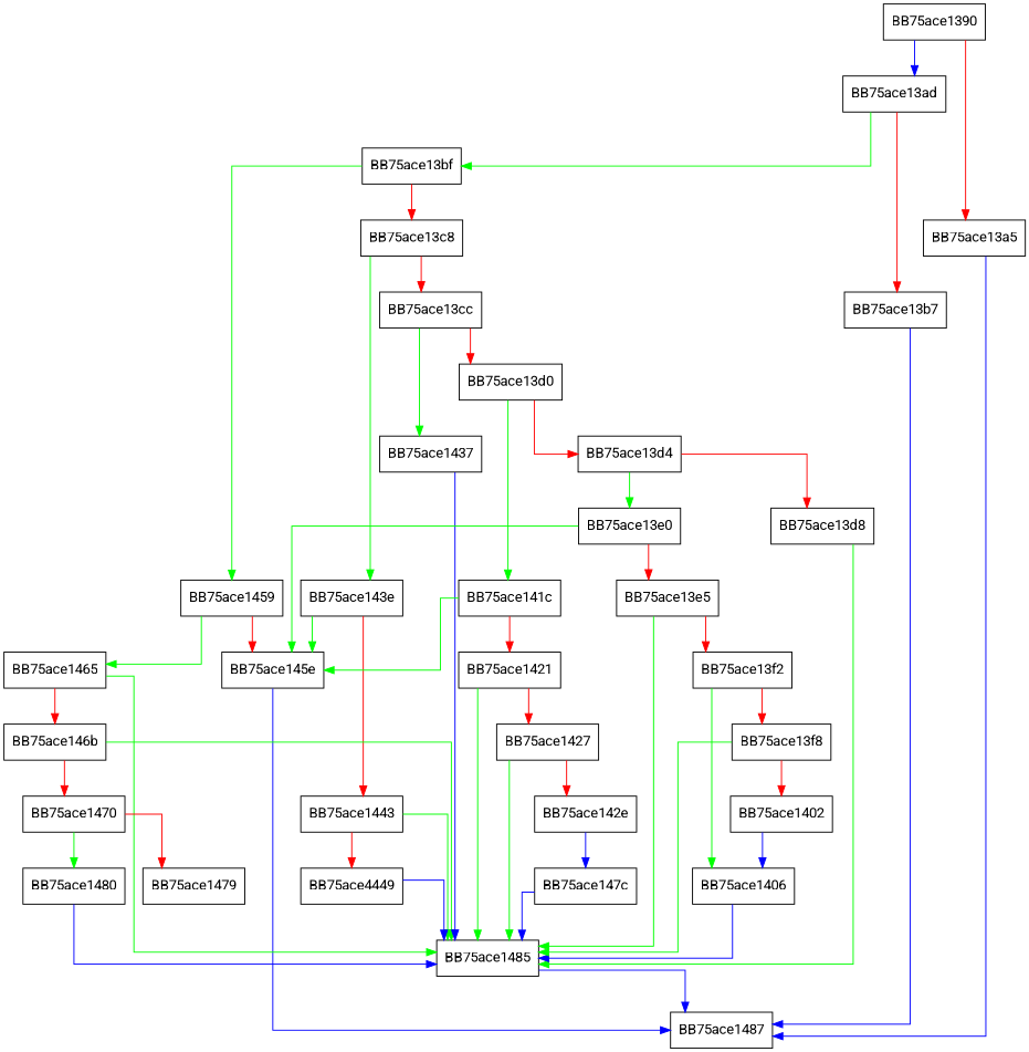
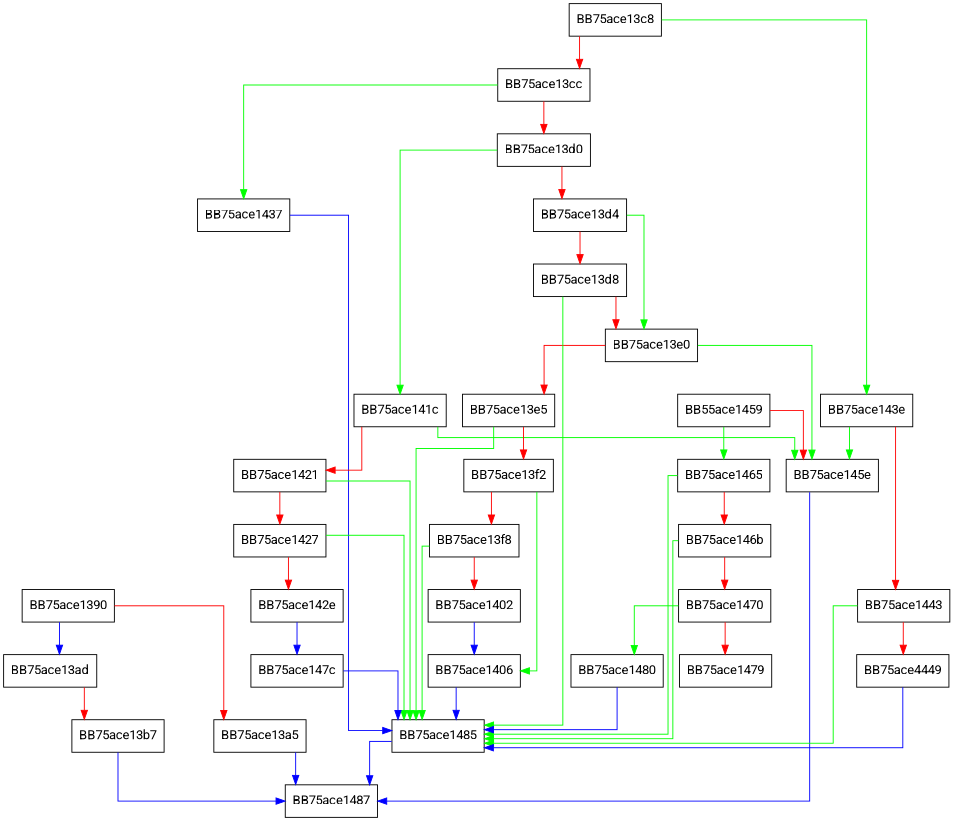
  digraph {
    fontname=Roboto
    splines=ortho
    node [fontname=Roboto shape=box]
    edge [color=red fontname=Roboto]
    BB75ace1390
    BB75ace13ad
    BB75ace13a5
-   BB75ace13bf
    BB75ace13b7
    BB75ace1487
-   BB75ace1459
+   BB75ace1459 [label=BB55ace1459]
    BB75ace13c8
    BB75ace145e
    BB75ace1465
    BB75ace143e
    BB75ace13cc
    BB75ace1485
    BB75ace146b
    BB75ace1443
    BB75ace1437
    BB75ace13d0
    n18 [label=BB75ace4449]
    BB75ace141c
    BB75ace13d4
    BB75ace1421
    BB75ace13e0
    BB75ace13d8
    BB75ace1427
    BB75ace13e5
    BB75ace13f2
    BB75ace1406
    BB75ace13f8
    BB75ace1402
    BB75ace142e
    BB75ace147c
    BB75ace1470
    BB75ace1480
    BB75ace1479
    BB75ace1390 -> BB75ace13ad [color=blue]
    BB75ace1390 -> BB75ace13a5
-   BB75ace13ad -> BB75ace13bf [color=green]
    BB75ace13ad -> BB75ace13b7
    BB75ace13a5 -> BB75ace1487 [color=blue]
-   BB75ace13bf -> BB75ace1459 [color=green]
-   BB75ace13bf -> BB75ace13c8
    BB75ace13b7 -> BB75ace1487 [color=blue]
    BB75ace1459 -> BB75ace145e
    BB75ace1459 -> BB75ace1465 [color=green]
    BB75ace13c8 -> BB75ace143e [color=green]
    BB75ace13c8 -> BB75ace13cc
    BB75ace145e -> BB75ace1487 [color=blue]
    BB75ace1465 -> BB75ace1485 [color=green]
    BB75ace1465 -> BB75ace146b
    BB75ace143e -> BB75ace145e [color=green]
    BB75ace143e -> BB75ace1443
    BB75ace13cc -> BB75ace1437 [color=green]
    BB75ace13cc -> BB75ace13d0
    BB75ace1485 -> BB75ace1487 [color=blue]
    BB75ace146b -> BB75ace1485 [color=green]
    BB75ace146b -> BB75ace1470
    BB75ace1443 -> BB75ace1485 [color=green]
    BB75ace1443 -> n18
    BB75ace1437 -> BB75ace1485 [color=blue]
    BB75ace13d0 -> BB75ace141c [color=green]
    BB75ace13d0 -> BB75ace13d4
    n18 -> BB75ace1485 [color=blue]
    BB75ace141c -> BB75ace145e [color=green]
    BB75ace141c -> BB75ace1421
    BB75ace13d4 -> BB75ace13e0 [color=green]
    BB75ace13d4 -> BB75ace13d8
    BB75ace1421 -> BB75ace1485 [color=green]
    BB75ace1421 -> BB75ace1427
    BB75ace13e0 -> BB75ace145e [color=green]
    BB75ace13e0 -> BB75ace13e5
    BB75ace13d8 -> BB75ace1485 [color=green]
+   BB75ace13d8 -> BB75ace13e0
    BB75ace1427 -> BB75ace1485 [color=green]
    BB75ace1427 -> BB75ace142e
    BB75ace13e5 -> BB75ace1485 [color=green]
    BB75ace13e5 -> BB75ace13f2
    BB75ace13f2 -> BB75ace1406 [color=green]
    BB75ace13f2 -> BB75ace13f8
    BB75ace1406 -> BB75ace1485 [color=blue]
    BB75ace13f8 -> BB75ace1485 [color=green]
    BB75ace13f8 -> BB75ace1402
    BB75ace1402 -> BB75ace1406 [color=blue]
    BB75ace142e -> BB75ace147c [color=blue]
    BB75ace147c -> BB75ace1485 [color=blue]
    BB75ace1470 -> BB75ace1480 [color=green]
    BB75ace1470 -> BB75ace1479
    BB75ace1480 -> BB75ace1485 [color=blue]
  }
